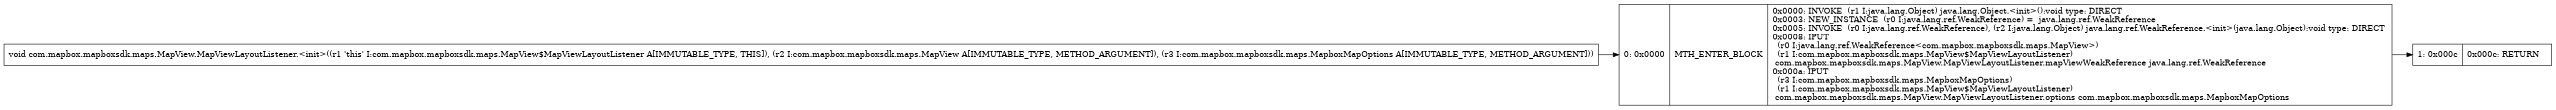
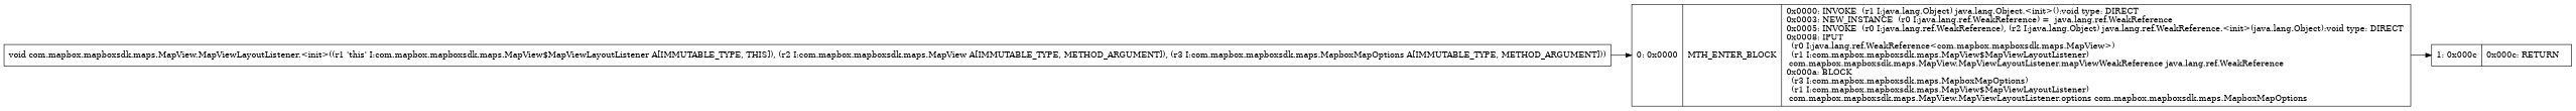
  digraph {
    rankdir=LR
    node [shape=record]
-   n1 [label="{0\:\ 0x0000|MTH_ENTER_BLOCK\l|0x0000: INVOKE  (r1 I:java.lang.Object) java.lang.Object.\<init\>():void type: DIRECT \l0x0003: NEW_INSTANCE  (r0 I:java.lang.ref.WeakReference) =  java.lang.ref.WeakReference \l0x0005: INVOKE  (r0 I:java.lang.ref.WeakReference), (r2 I:java.lang.Object) java.lang.ref.WeakReference.\<init\>(java.lang.Object):void type: DIRECT \l0x0008: IPUT  \l  (r0 I:java.lang.ref.WeakReference\<com.mapbox.mapboxsdk.maps.MapView\>)\l  (r1 I:com.mapbox.mapboxsdk.maps.MapView$MapViewLayoutListener)\l com.mapbox.mapboxsdk.maps.MapView.MapViewLayoutListener.mapViewWeakReference java.lang.ref.WeakReference \l0x000a: IPUT  \l  (r3 I:com.mapbox.mapboxsdk.maps.MapboxMapOptions)\l  (r1 I:com.mapbox.mapboxsdk.maps.MapView$MapViewLayoutListener)\l com.mapbox.mapboxsdk.maps.MapView.MapViewLayoutListener.options com.mapbox.mapboxsdk.maps.MapboxMapOptions \l}"]
+   n1 [label="{0\:\ 0x0000|MTH_ENTER_BLOCK\l|0x0000: INVOKE  (r1 I:java.lang.Object) java.lang.Object.\<init\>():void type: DIRECT \l0x0003: NEW_INSTANCE  (r0 I:java.lang.ref.WeakReference) =  java.lang.ref.WeakReference \l0x0005: INVOKE  (r0 I:java.lang.ref.WeakReference), (r2 I:java.lang.Object) java.lang.ref.WeakReference.\<init\>(java.lang.Object):void type: DIRECT \l0x0008: IPUT  \l  (r0 I:java.lang.ref.WeakReference\<com.mapbox.mapboxsdk.maps.MapView\>)\l  (r1 I:com.mapbox.mapboxsdk.maps.MapView$MapViewLayoutListener)\l com.mapbox.mapboxsdk.maps.MapView.MapViewLayoutListener.mapViewWeakReference java.lang.ref.WeakReference \l0x000a: BLOCK  \l  (r3 I:com.mapbox.mapboxsdk.maps.MapboxMapOptions)\l  (r1 I:com.mapbox.mapboxsdk.maps.MapView$MapViewLayoutListener)\l com.mapbox.mapboxsdk.maps.MapView.MapViewLayoutListener.options com.mapbox.mapboxsdk.maps.MapboxMapOptions \l}"]
    n2 [label="{1\:\ 0x000c|0x000c: RETURN   \l}"]
    n3 [label="{void com.mapbox.mapboxsdk.maps.MapView.MapViewLayoutListener.\<init\>((r1 'this' I:com.mapbox.mapboxsdk.maps.MapView$MapViewLayoutListener A[IMMUTABLE_TYPE, THIS]), (r2 I:com.mapbox.mapboxsdk.maps.MapView A[IMMUTABLE_TYPE, METHOD_ARGUMENT]), (r3 I:com.mapbox.mapboxsdk.maps.MapboxMapOptions A[IMMUTABLE_TYPE, METHOD_ARGUMENT])) }"]
    n1 -> n2
    n3 -> n1
  }
